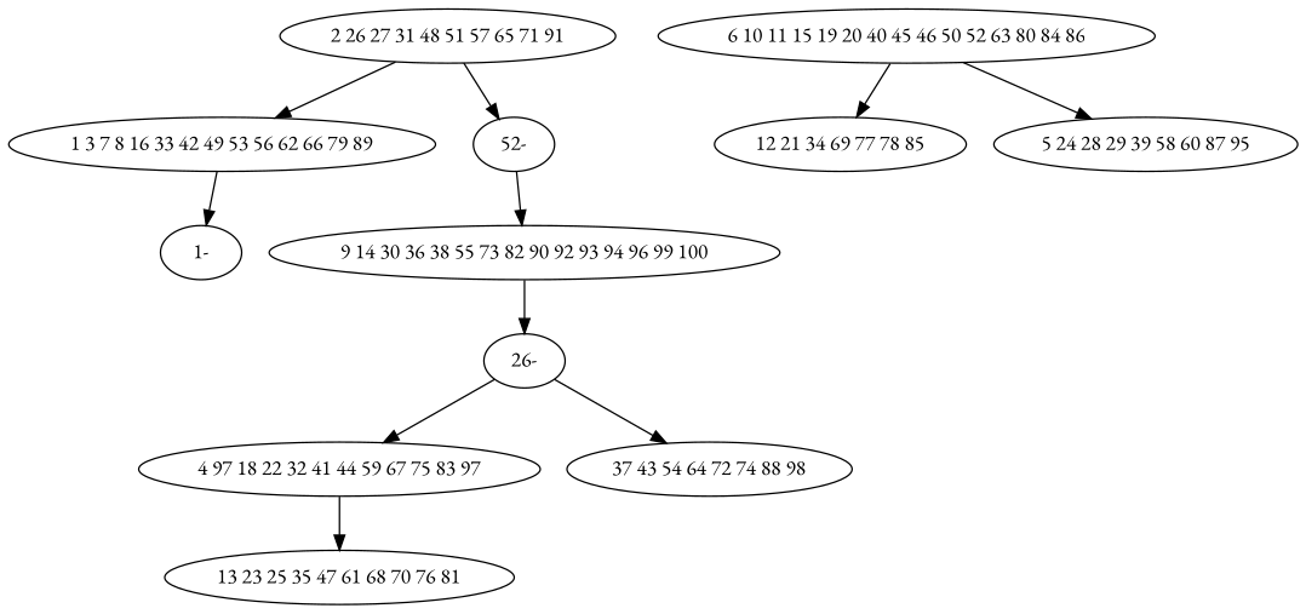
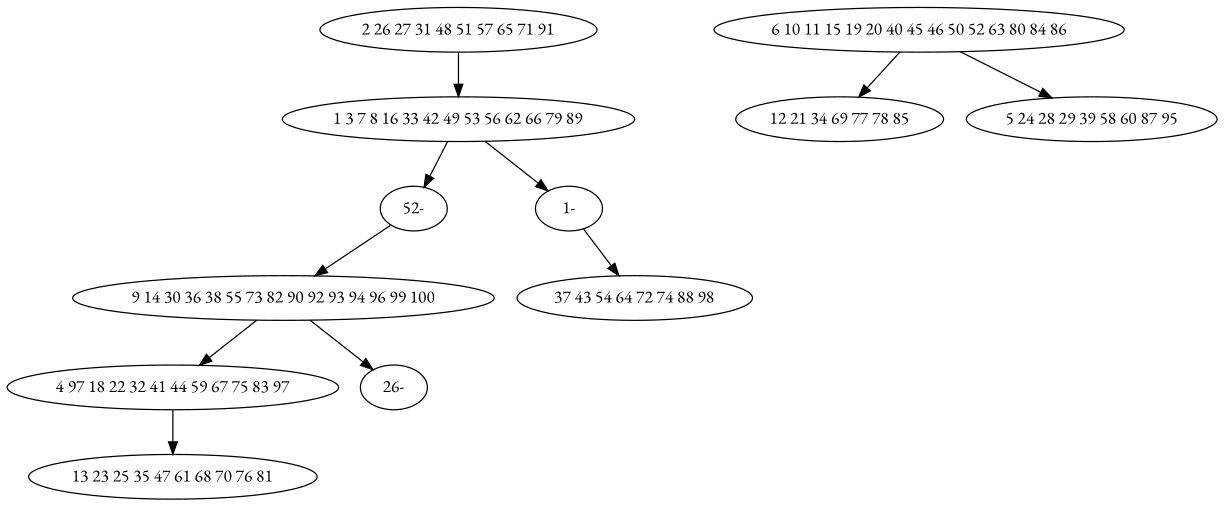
  digraph {
    fontname="EB Garamond"
    node [fontname="EB Garamond"]
    edge [fontname="EB Garamond"]
    n1 [label="2 26 27 31 48 51 57 65 71 91"]
    n2 [label="1 3 7 8 16 33 42 49 53 56 62 66 79 89"]
    n3 [label="52-"]
    n4 [label="1-"]
    n5 [label="6 10 11 15 19 20 40 45 46 50 52 63 80 84 86"]
    n6 [label="12 21 34 69 77 78 85"]
    n7 [label="5 24 28 29 39 58 60 87 95"]
    n8 [label="9 14 30 36 38 55 73 82 90 92 93 94 96 99 100"]
    n9 [label="4 97 18 22 32 41 44 59 67 75 83 97"]
    n10 [label="26-"]
    n11 [label="13 23 25 35 47 61 68 70 76 81"]
    n12 [label="37 43 54 64 72 74 88 98"]
    n1 -> n2
-   n1 -> n3
+   n2 -> n3
    n2 -> n4
    n3 -> n8
    n5 -> n6
    n5 -> n7
-   n10 -> n9
+   n8 -> n9
    n8 -> n10
    n9 -> n11
-   n10 -> n12
+   n4 -> n12
  }
